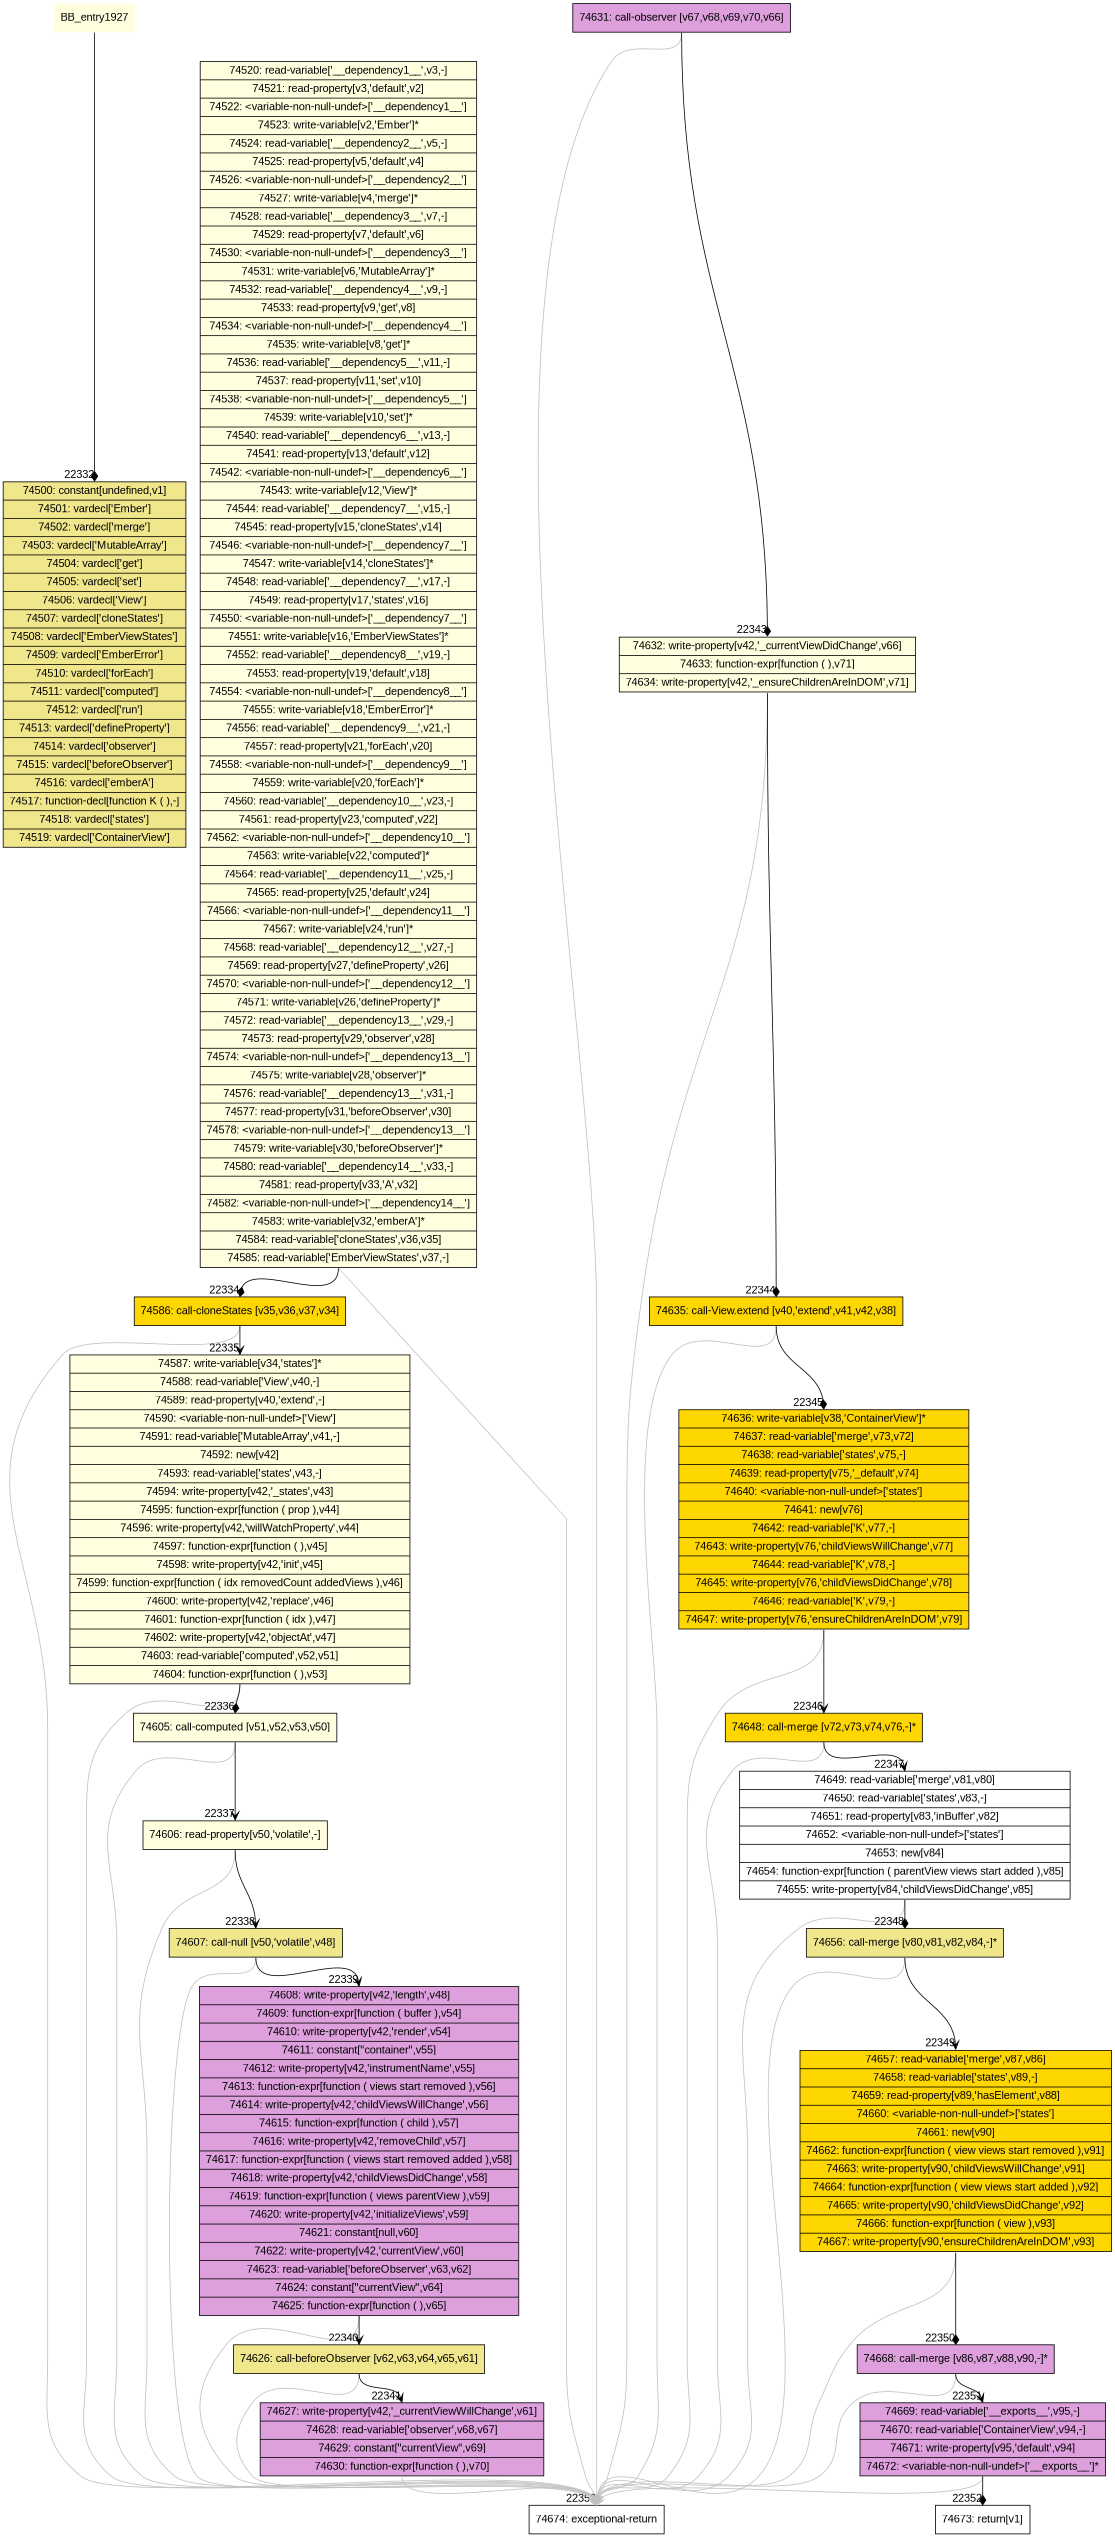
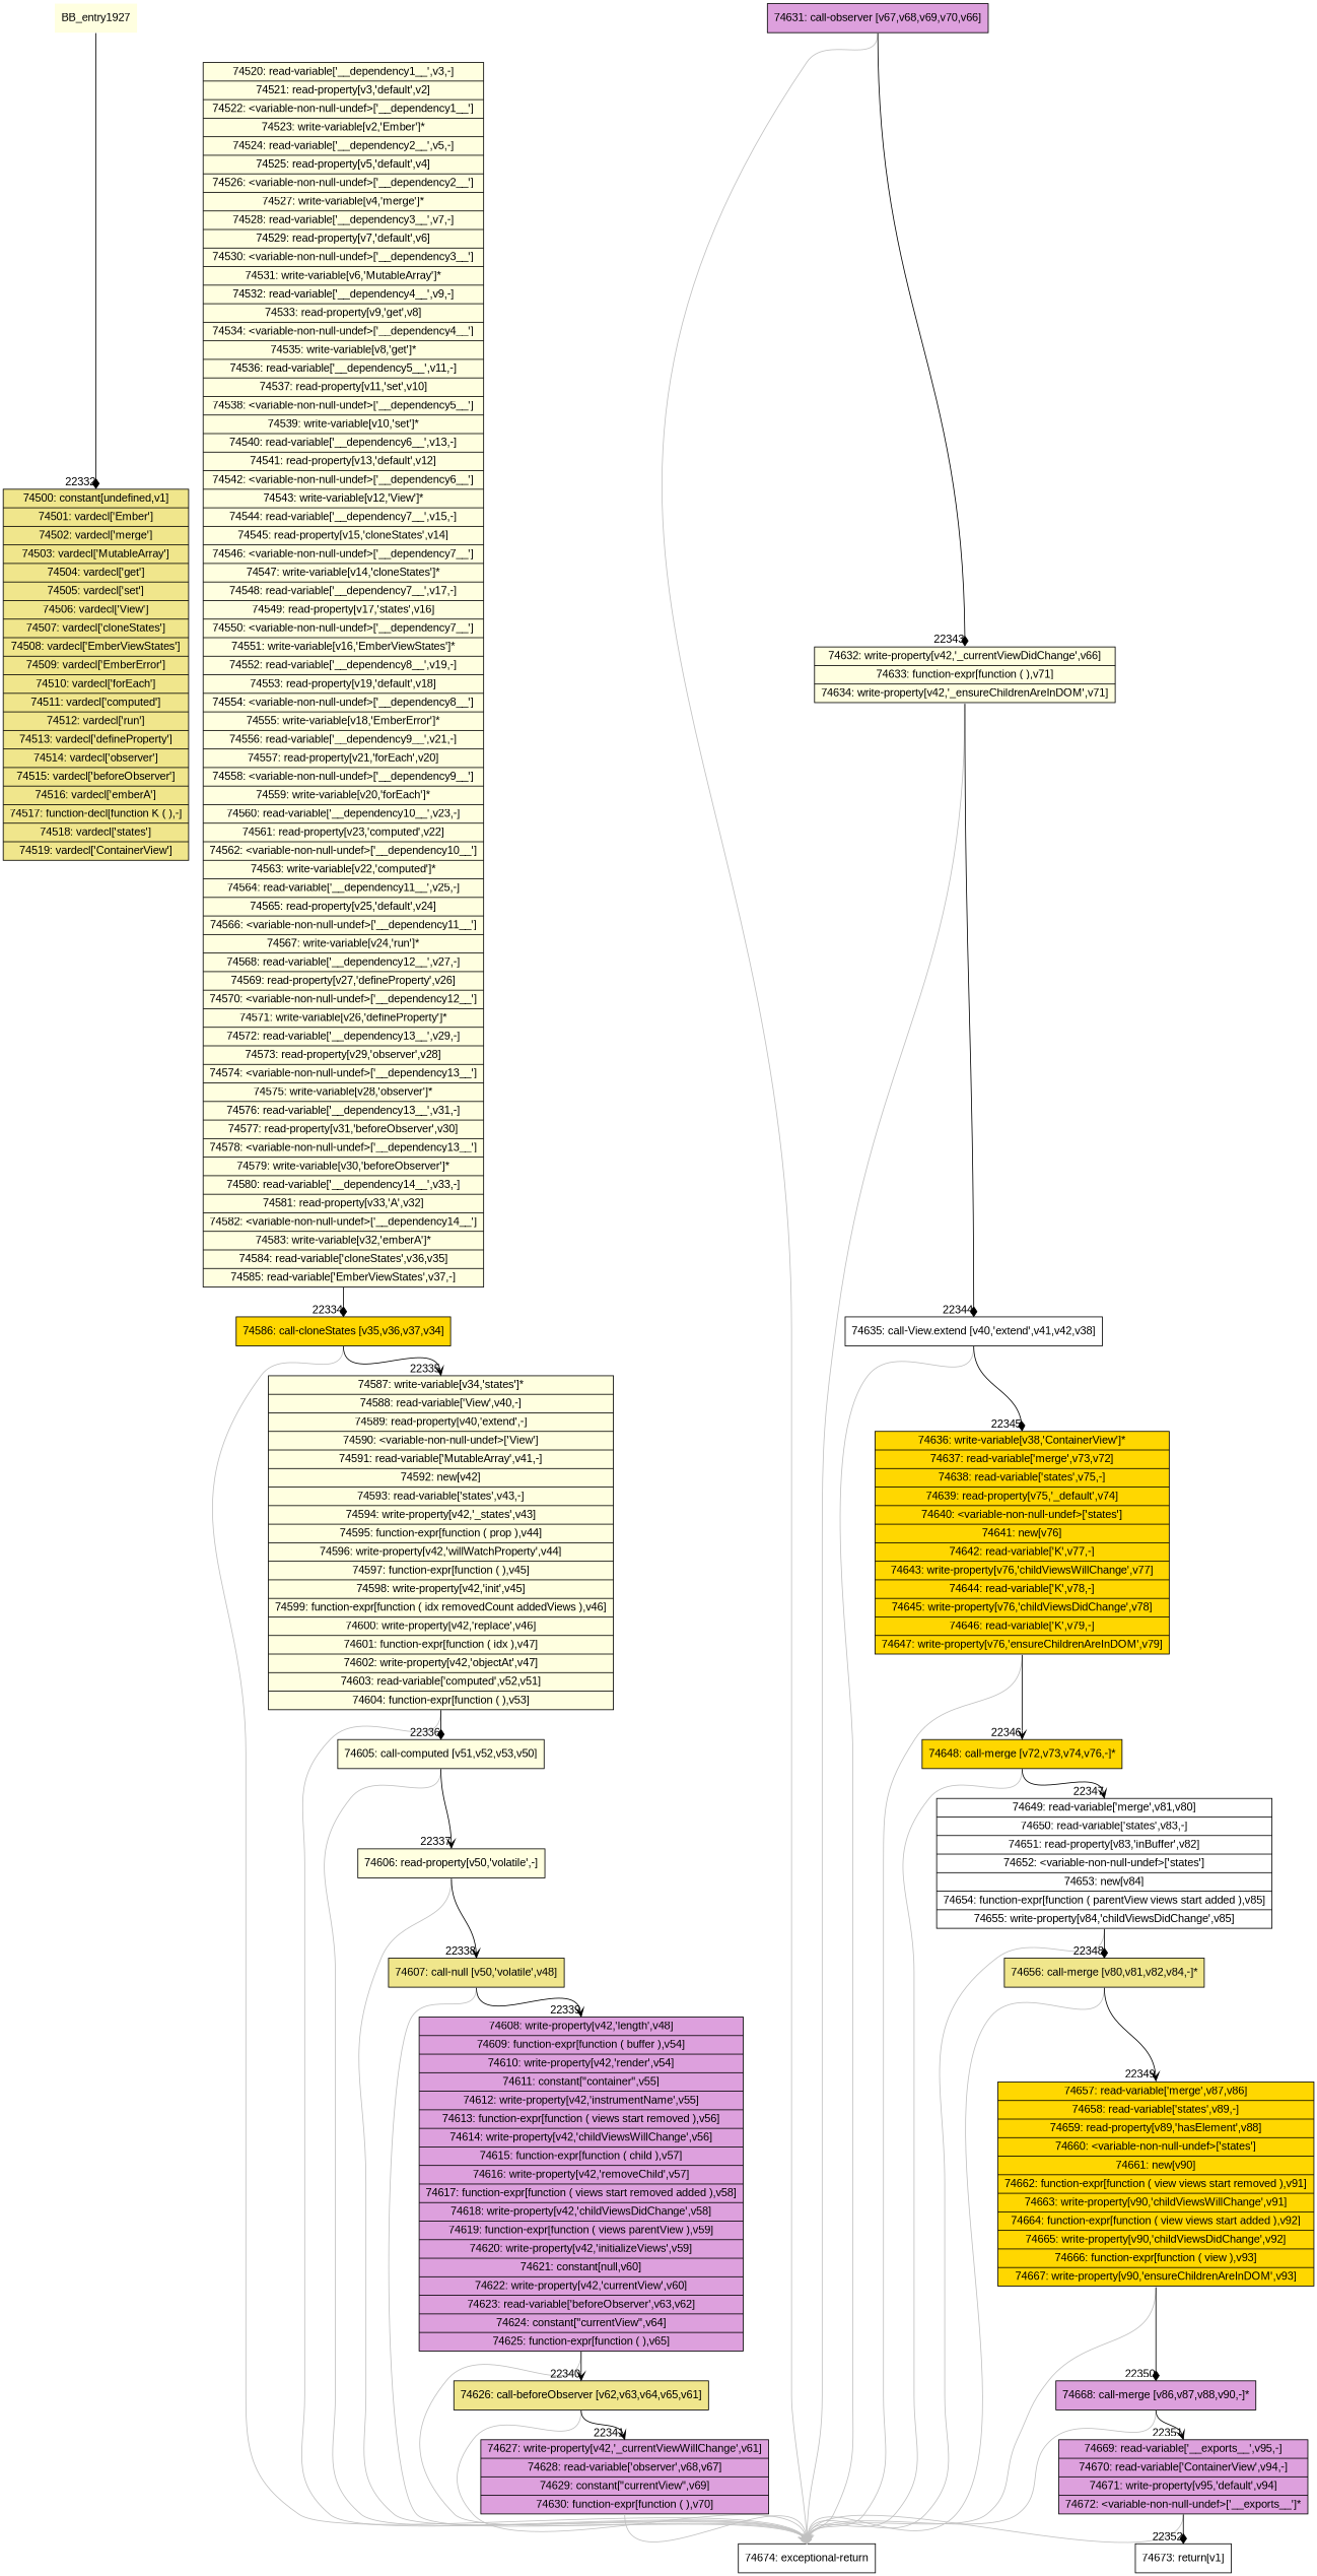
  digraph {
    fontname="Liberation Sans"
    rankdir=TD
    node [fillcolor=lightyellow fontname="Liberation Sans" shape=record style=filled]
    edge [arrowhead=vee fontname="Liberation Sans" headport=n tailport=s]
    BB_entry1927 [shape=none]
    n2 [fillcolor=khaki label="{74500: constant[undefined,v1]|74501: vardecl['Ember']|74502: vardecl['merge']|74503: vardecl['MutableArray']|74504: vardecl['get']|74505: vardecl['set']|74506: vardecl['View']|74507: vardecl['cloneStates']|74508: vardecl['EmberViewStates']|74509: vardecl['EmberError']|74510: vardecl['forEach']|74511: vardecl['computed']|74512: vardecl['run']|74513: vardecl['defineProperty']|74514: vardecl['observer']|74515: vardecl['beforeObserver']|74516: vardecl['emberA']|74517: function-decl[function K ( ),-]|74518: vardecl['states']|74519: vardecl['ContainerView']}"]
    n3 [label="{74520: read-variable['__dependency1__',v3,-]|74521: read-property[v3,'default',v2]|74522: \<variable-non-null-undef\>['__dependency1__']|74523: write-variable[v2,'Ember']*|74524: read-variable['__dependency2__',v5,-]|74525: read-property[v5,'default',v4]|74526: \<variable-non-null-undef\>['__dependency2__']|74527: write-variable[v4,'merge']*|74528: read-variable['__dependency3__',v7,-]|74529: read-property[v7,'default',v6]|74530: \<variable-non-null-undef\>['__dependency3__']|74531: write-variable[v6,'MutableArray']*|74532: read-variable['__dependency4__',v9,-]|74533: read-property[v9,'get',v8]|74534: \<variable-non-null-undef\>['__dependency4__']|74535: write-variable[v8,'get']*|74536: read-variable['__dependency5__',v11,-]|74537: read-property[v11,'set',v10]|74538: \<variable-non-null-undef\>['__dependency5__']|74539: write-variable[v10,'set']*|74540: read-variable['__dependency6__',v13,-]|74541: read-property[v13,'default',v12]|74542: \<variable-non-null-undef\>['__dependency6__']|74543: write-variable[v12,'View']*|74544: read-variable['__dependency7__',v15,-]|74545: read-property[v15,'cloneStates',v14]|74546: \<variable-non-null-undef\>['__dependency7__']|74547: write-variable[v14,'cloneStates']*|74548: read-variable['__dependency7__',v17,-]|74549: read-property[v17,'states',v16]|74550: \<variable-non-null-undef\>['__dependency7__']|74551: write-variable[v16,'EmberViewStates']*|74552: read-variable['__dependency8__',v19,-]|74553: read-property[v19,'default',v18]|74554: \<variable-non-null-undef\>['__dependency8__']|74555: write-variable[v18,'EmberError']*|74556: read-variable['__dependency9__',v21,-]|74557: read-property[v21,'forEach',v20]|74558: \<variable-non-null-undef\>['__dependency9__']|74559: write-variable[v20,'forEach']*|74560: read-variable['__dependency10__',v23,-]|74561: read-property[v23,'computed',v22]|74562: \<variable-non-null-undef\>['__dependency10__']|74563: write-variable[v22,'computed']*|74564: read-variable['__dependency11__',v25,-]|74565: read-property[v25,'default',v24]|74566: \<variable-non-null-undef\>['__dependency11__']|74567: write-variable[v24,'run']*|74568: read-variable['__dependency12__',v27,-]|74569: read-property[v27,'defineProperty',v26]|74570: \<variable-non-null-undef\>['__dependency12__']|74571: write-variable[v26,'defineProperty']*|74572: read-variable['__dependency13__',v29,-]|74573: read-property[v29,'observer',v28]|74574: \<variable-non-null-undef\>['__dependency13__']|74575: write-variable[v28,'observer']*|74576: read-variable['__dependency13__',v31,-]|74577: read-property[v31,'beforeObserver',v30]|74578: \<variable-non-null-undef\>['__dependency13__']|74579: write-variable[v30,'beforeObserver']*|74580: read-variable['__dependency14__',v33,-]|74581: read-property[v33,'A',v32]|74582: \<variable-non-null-undef\>['__dependency14__']|74583: write-variable[v32,'emberA']*|74584: read-variable['cloneStates',v36,v35]|74585: read-variable['EmberViewStates',v37,-]}"]
    n4 [fillcolor=gold label="{74586: call-cloneStates [v35,v36,v37,v34]}"]
    n5 [fillcolor=white label="{74674: exceptional-return}"]
    n6 [label="{74587: write-variable[v34,'states']*|74588: read-variable['View',v40,-]|74589: read-property[v40,'extend',-]|74590: \<variable-non-null-undef\>['View']|74591: read-variable['MutableArray',v41,-]|74592: new[v42]|74593: read-variable['states',v43,-]|74594: write-property[v42,'_states',v43]|74595: function-expr[function ( prop ),v44]|74596: write-property[v42,'willWatchProperty',v44]|74597: function-expr[function ( ),v45]|74598: write-property[v42,'init',v45]|74599: function-expr[function ( idx removedCount addedViews ),v46]|74600: write-property[v42,'replace',v46]|74601: function-expr[function ( idx ),v47]|74602: write-property[v42,'objectAt',v47]|74603: read-variable['computed',v52,v51]|74604: function-expr[function ( ),v53]}"]
    n7 [label="{74605: call-computed [v51,v52,v53,v50]}"]
    n8 [label="{74606: read-property[v50,'volatile',-]}"]
    n9 [fillcolor=khaki label="{74607: call-null [v50,'volatile',v48]}"]
    n10 [fillcolor=plum label="{74608: write-property[v42,'length',v48]|74609: function-expr[function ( buffer ),v54]|74610: write-property[v42,'render',v54]|74611: constant[\"container\",v55]|74612: write-property[v42,'instrumentName',v55]|74613: function-expr[function ( views start removed ),v56]|74614: write-property[v42,'childViewsWillChange',v56]|74615: function-expr[function ( child ),v57]|74616: write-property[v42,'removeChild',v57]|74617: function-expr[function ( views start removed added ),v58]|74618: write-property[v42,'childViewsDidChange',v58]|74619: function-expr[function ( views parentView ),v59]|74620: write-property[v42,'initializeViews',v59]|74621: constant[null,v60]|74622: write-property[v42,'currentView',v60]|74623: read-variable['beforeObserver',v63,v62]|74624: constant[\"currentView\",v64]|74625: function-expr[function ( ),v65]}"]
    n11 [fillcolor=khaki label="{74626: call-beforeObserver [v62,v63,v64,v65,v61]}"]
    n12 [fillcolor=plum label="{74627: write-property[v42,'_currentViewWillChange',v61]|74628: read-variable['observer',v68,v67]|74629: constant[\"currentView\",v69]|74630: function-expr[function ( ),v70]}"]
    n13 [fillcolor=plum label="{74631: call-observer [v67,v68,v69,v70,v66]}"]
    n14 [label="{74632: write-property[v42,'_currentViewDidChange',v66]|74633: function-expr[function ( ),v71]|74634: write-property[v42,'_ensureChildrenAreInDOM',v71]}"]
-   n15 [fillcolor=gold label="{74635: call-View.extend [v40,'extend',v41,v42,v38]}"]
+   n15 [fillcolor=white label="{74635: call-View.extend [v40,'extend',v41,v42,v38]}"]
    n16 [fillcolor=gold label="{74636: write-variable[v38,'ContainerView']*|74637: read-variable['merge',v73,v72]|74638: read-variable['states',v75,-]|74639: read-property[v75,'_default',v74]|74640: \<variable-non-null-undef\>['states']|74641: new[v76]|74642: read-variable['K',v77,-]|74643: write-property[v76,'childViewsWillChange',v77]|74644: read-variable['K',v78,-]|74645: write-property[v76,'childViewsDidChange',v78]|74646: read-variable['K',v79,-]|74647: write-property[v76,'ensureChildrenAreInDOM',v79]}"]
    n17 [fillcolor=gold label="{74648: call-merge [v72,v73,v74,v76,-]*}"]
    n18 [fillcolor=white label="{74649: read-variable['merge',v81,v80]|74650: read-variable['states',v83,-]|74651: read-property[v83,'inBuffer',v82]|74652: \<variable-non-null-undef\>['states']|74653: new[v84]|74654: function-expr[function ( parentView views start added ),v85]|74655: write-property[v84,'childViewsDidChange',v85]}"]
    n19 [fillcolor=khaki label="{74656: call-merge [v80,v81,v82,v84,-]*}"]
    n20 [fillcolor=gold label="{74657: read-variable['merge',v87,v86]|74658: read-variable['states',v89,-]|74659: read-property[v89,'hasElement',v88]|74660: \<variable-non-null-undef\>['states']|74661: new[v90]|74662: function-expr[function ( view views start removed ),v91]|74663: write-property[v90,'childViewsWillChange',v91]|74664: function-expr[function ( view views start added ),v92]|74665: write-property[v90,'childViewsDidChange',v92]|74666: function-expr[function ( view ),v93]|74667: write-property[v90,'ensureChildrenAreInDOM',v93]}"]
    n21 [fillcolor=plum label="{74668: call-merge [v86,v87,v88,v90,-]*}"]
    n22 [fillcolor=plum label="{74669: read-variable['__exports__',v95,-]|74670: read-variable['ContainerView',v94,-]|74671: write-property[v95,'default',v94]|74672: \<variable-non-null-undef\>['__exports__']*}"]
    n23 [fillcolor=white label="{74673: return[v1]}"]
    BB_entry1927 -> n2 [arrowhead=diamond headlabel="    22332"]
    n3 -> n4 [arrowhead=diamond headlabel="      22334"]
-   n3 -> n5 [arrowhead=diamond color=gray headlabel="      22353"]
    n4 -> n5 [arrowhead=diamond color=gray]
    n4 -> n6 [headlabel="      22335"]
    n6 -> n5 [color=gray]
    n6 -> n7 [arrowhead=diamond headlabel="      22336"]
    n7 -> n5 [color=gray]
    n7 -> n8 [headlabel="      22337"]
    n8 -> n5 [arrowhead=diamond color=gray]
    n8 -> n9 [headlabel="      22338"]
    n9 -> n5 [color=gray]
    n9 -> n10 [headlabel="      22339"]
    n10 -> n5 [color=gray]
    n10 -> n11 [headlabel="      22340"]
    n11 -> n5 [color=gray]
    n11 -> n12 [headlabel="      22341"]
    n12 -> n5 [color=gray]
    n13 -> n5 [color=gray]
    n13 -> n14 [arrowhead=diamond headlabel="      22343"]
    n14 -> n5 [color=gray]
    n14 -> n15 [arrowhead=diamond headlabel="      22344"]
    n15 -> n5 [color=gray]
    n15 -> n16 [arrowhead=diamond headlabel="      22345"]
    n16 -> n5 [arrowhead=diamond color=gray]
    n16 -> n17 [headlabel="      22346"]
    n17 -> n5 [color=gray]
    n17 -> n18 [headlabel="      22347"]
    n18 -> n5 [arrowhead=diamond color=gray]
    n18 -> n19 [arrowhead=diamond headlabel="      22348"]
    n19 -> n5 [color=gray]
    n19 -> n20 [headlabel="      22349"]
    n20 -> n5 [color=gray]
    n20 -> n21 [arrowhead=diamond headlabel="      22350"]
    n21 -> n5 [arrowhead=diamond color=gray]
    n21 -> n22 [headlabel="      22351"]
    n22 -> n5 [color=gray]
    n22 -> n23 [arrowhead=diamond headlabel="      22352"]
  }
